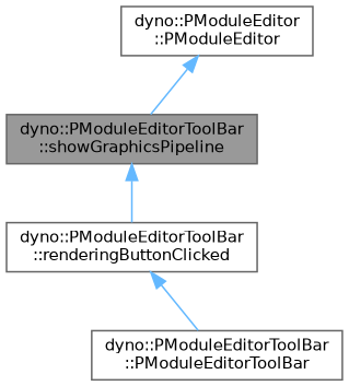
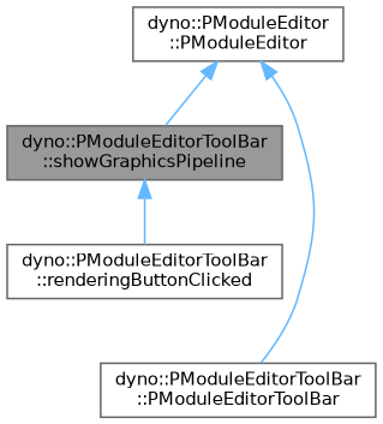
  digraph {
    rankdir=TB
    node [color=grey40 fillcolor=white fontname=Helvetica fontsize=10 shape=box style=filled]
    edge [color=steelblue1 dir=back fontname=Helvetica fontsize=10 labelfontname=Helvetica labelfontsize=10 style=solid]
    n1 [color=gray40 fillcolor=grey60 fontcolor=black height=0.2 label="dyno::PModuleEditorToolBar\l::showGraphicsPipeline" width=0.4]
    n2 [height=0.2 label="dyno::PModuleEditorToolBar\l::renderingButtonClicked" width=0.4]
    n3 [height=0.2 label="dyno::PModuleEditor\l::PModuleEditor" width=0.4]
    n4 [height=0.2 label="dyno::PModuleEditorToolBar\l::PModuleEditorToolBar" width=0.4]
    n1 -> n2
-   n2 -> n4
+   n3 -> n4
    n3 -> n1
  }
